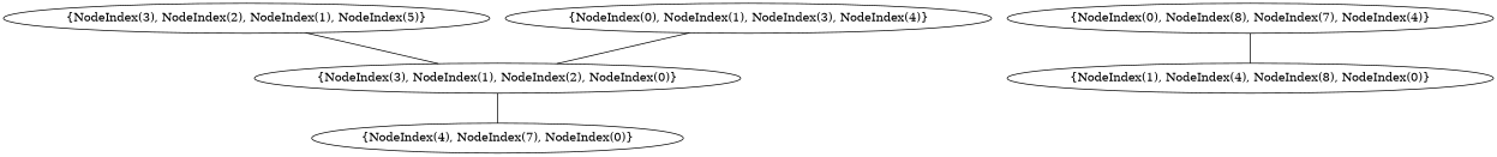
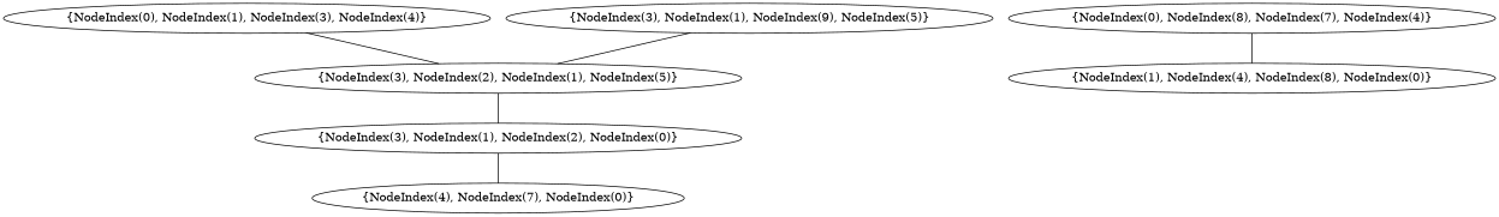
  graph {
    n1 [label="{NodeIndex(3), NodeIndex(1), NodeIndex(2), NodeIndex(0)}"]
    n2 [label="{NodeIndex(4), NodeIndex(7), NodeIndex(0)}"]
    n3 [label="{NodeIndex(3), NodeIndex(2), NodeIndex(1), NodeIndex(5)}"]
    n4 [label="{NodeIndex(0), NodeIndex(1), NodeIndex(3), NodeIndex(4)}"]
+   n5 [label="{NodeIndex(3), NodeIndex(1), NodeIndex(9), NodeIndex(5)}"]
    n6 [label="{NodeIndex(1), NodeIndex(4), NodeIndex(8), NodeIndex(0)}"]
    n7 [label="{NodeIndex(0), NodeIndex(8), NodeIndex(7), NodeIndex(4)}"]
    n1 -- n2
    n3 -- n1
-   n4 -- n1
+   n4 -- n3
+   n5 -- n3
    n7 -- n6
  }
